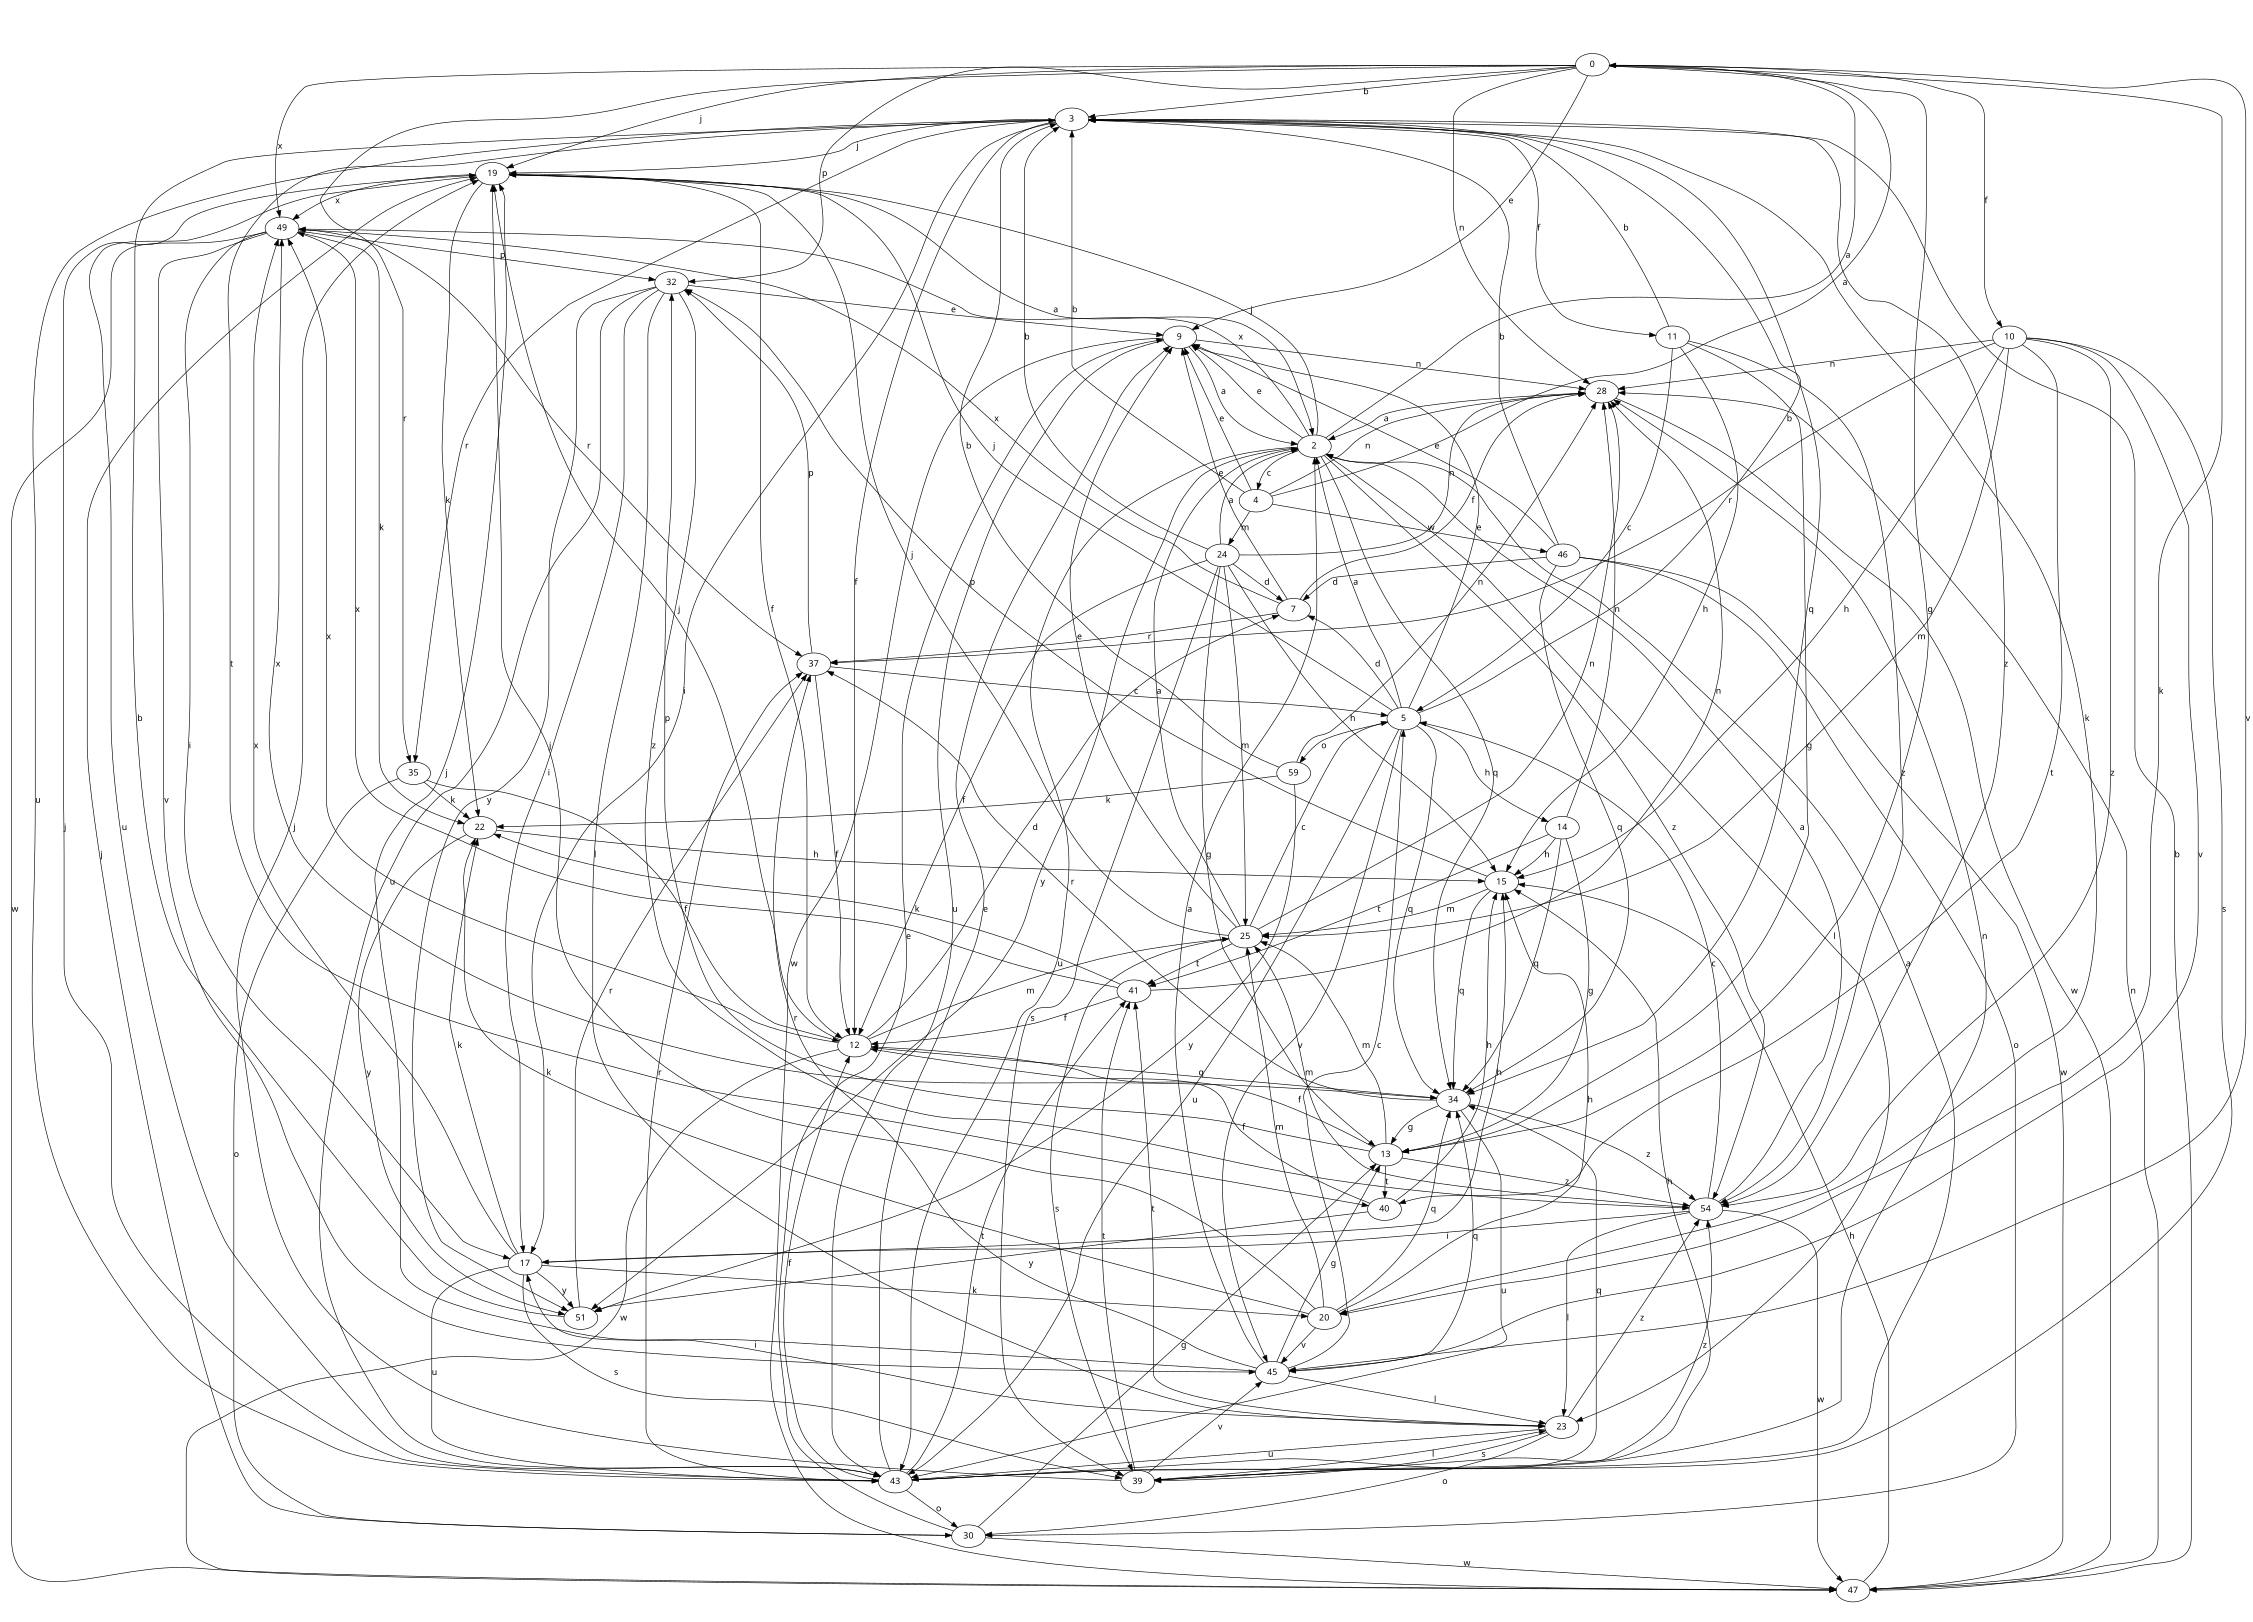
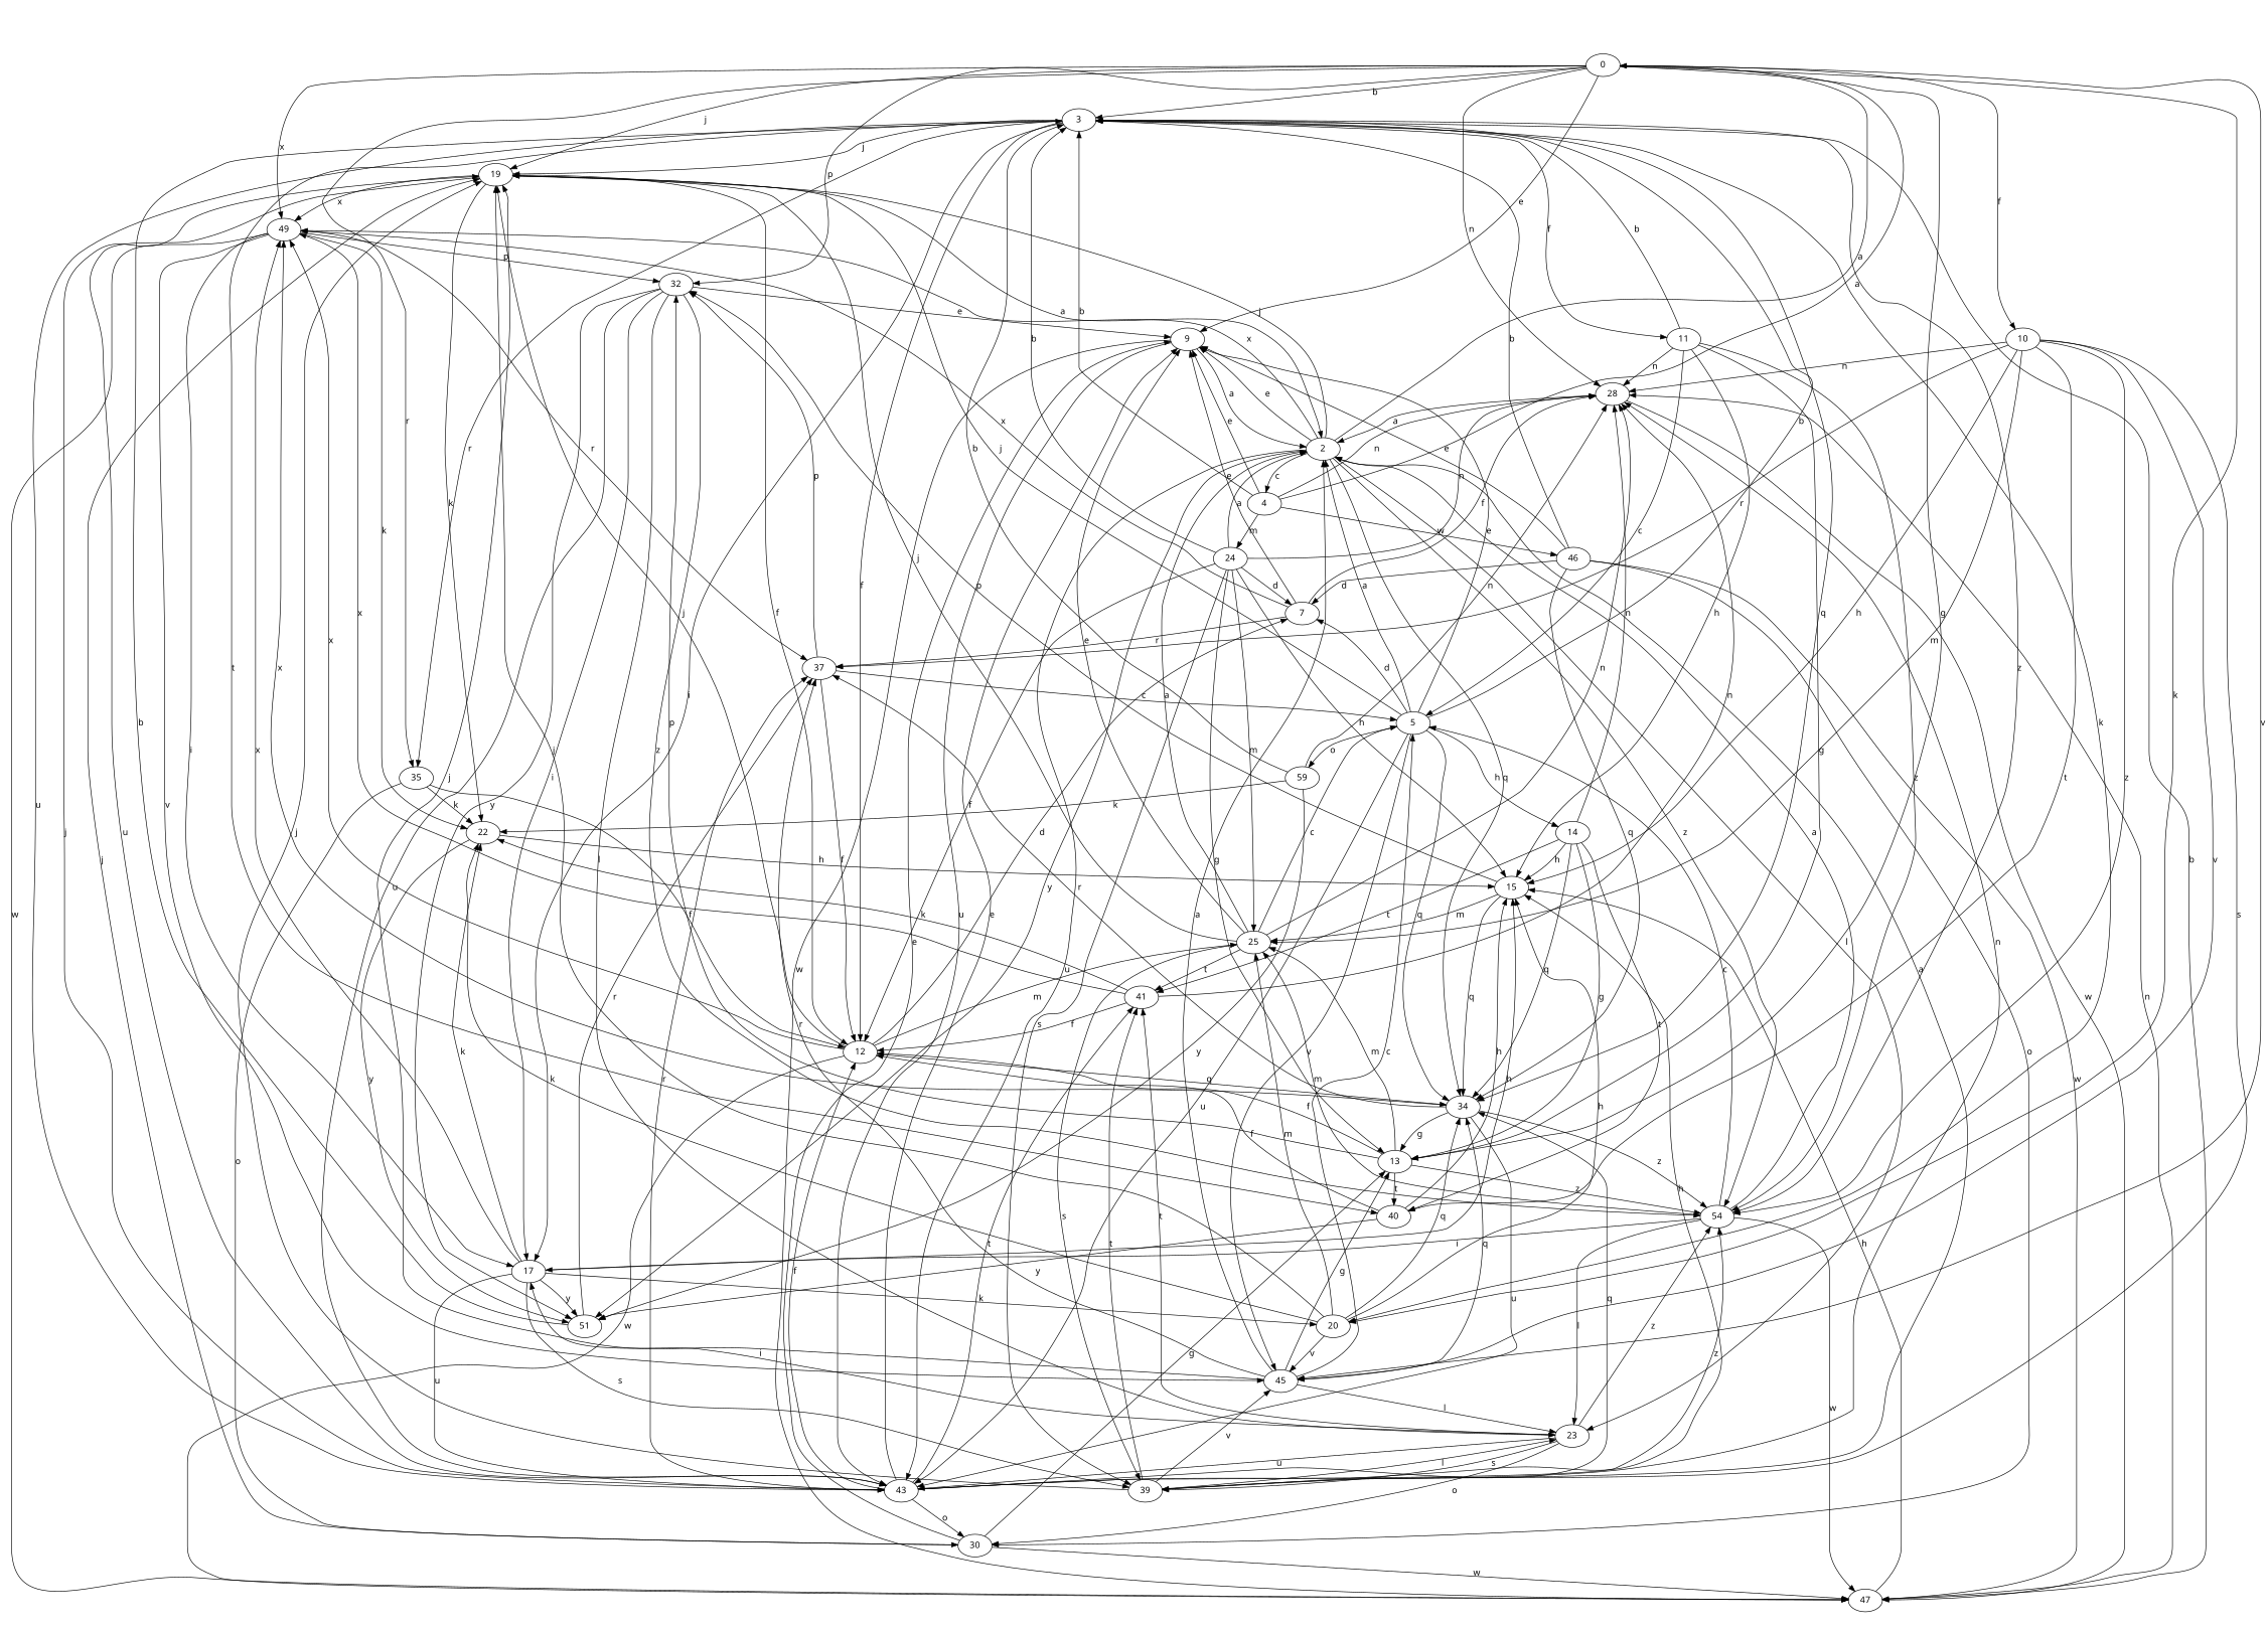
  strict digraph {
    fontname="Noto Sans"
    node [fontname="Noto Sans"]
    edge [fontname="Noto Sans"]
    0
    3
    9
    10
    13
    19
    20
    28
    32
    35
    45
    49
    34
    43
    54
    11
    12
    17
    40
    2
    47
    37
    15
    25
    39
    n26 [label=22]
    23
    51
    30
    5
    4
    24
    46
    41
    7
    14
    n37 [label=59]
    0 -> 3 [label=b]
    0 -> 9 [label=e]
    0 -> 10 [label=f]
    0 -> 13 [label=g]
    0 -> 19 [label=j]
    0 -> 20 [label=k]
    0 -> 28 [label=n]
    0 -> 32 [label=p]
    0 -> 35 [label=r]
    0 -> 45 [label=v]
    0 -> 49 [label=x]
    3 -> 19 [label=j]
    3 -> 20 [label=k]
    3 -> 35 [label=r]
    3 -> 34 [label=q]
    3 -> 43 [label=u]
    3 -> 54 [label=z]
    3 -> 11 [label=f]
    3 -> 12 [label=f]
    3 -> 17 [label=i]
    3 -> 40 [label=t]
-   9 -> 28 [label=n]
+   11 -> 28 [label=n]
    9 -> 43 [label=u]
    9 -> 2 [label=a]
    9 -> 47 [label=w]
    10 -> 28 [label=n]
    10 -> 45 [label=v]
    10 -> 54 [label=z]
    10 -> 40 [label=t]
    10 -> 37 [label=r]
    10 -> 15 [label=h]
    10 -> 25 [label=m]
    10 -> 39 [label=s]
    13 -> 32 [label=p]
    13 -> 54 [label=z]
    13 -> 12 [label=f]
    13 -> 40 [label=t]
    13 -> 25 [label=m]
    19 -> 49 [label=x]
    19 -> 43 [label=u]
    19 -> 12 [label=f]
    19 -> 2 [label=a]
    19 -> n26 [label=k]
    20 -> 19 [label=j]
    20 -> 45 [label=v]
    20 -> 34 [label=q]
    20 -> 15 [label=h]
    20 -> 25 [label=m]
    20 -> n26 [label=k]
    28 -> 2 [label=a]
    28 -> 47 [label=w]
    32 -> 9 [label=e]
    32 -> 43 [label=u]
    32 -> 54 [label=z]
    32 -> 17 [label=i]
    32 -> 23 [label=l]
    32 -> 51 [label=y]
    35 -> 12 [label=f]
    35 -> n26 [label=k]
    35 -> 30 [label=o]
    45 -> 13 [label=g]
    45 -> 19 [label=j]
    45 -> 34 [label=q]
    45 -> 2 [label=a]
    45 -> 37 [label=r]
    45 -> 23 [label=l]
    45 -> 5 [label=c]
    49 -> 32 [label=p]
    49 -> 45 [label=v]
    49 -> 17 [label=i]
    49 -> 47 [label=w]
    49 -> 37 [label=r]
    49 -> n26 [label=k]
    34 -> 13 [label=g]
    34 -> 49 [label=x]
    34 -> 43 [label=u]
    34 -> 54 [label=z]
    34 -> 37 [label=r]
    43 -> 9 [label=e]
    43 -> 19 [label=j]
    43 -> 28 [label=n]
    43 -> 34 [label=q]
    43 -> 54 [label=z]
    43 -> 12 [label=f]
    43 -> 37 [label=r]
    43 -> 30 [label=o]
    43 -> 41 [label=t]
    54 -> 17 [label=i]
    54 -> 2 [label=a]
    54 -> 47 [label=w]
    54 -> 25 [label=m]
    54 -> 23 [label=l]
    54 -> 5 [label=c]
    11 -> 3 [label=b]
    11 -> 13 [label=g]
    11 -> 54 [label=z]
    11 -> 15 [label=h]
    11 -> 5 [label=c]
    12 -> 19 [label=j]
    12 -> 49 [label=x]
    12 -> 34 [label=q]
    12 -> 47 [label=w]
    12 -> 25 [label=m]
    12 -> 7 [label=d]
    17 -> 20 [label=k]
    17 -> 49 [label=x]
    17 -> 43 [label=u]
    17 -> 15 [label=h]
    17 -> 39 [label=s]
    17 -> n26 [label=k]
    17 -> 51 [label=y]
    40 -> 12 [label=f]
    40 -> 15 [label=h]
    40 -> 51 [label=y]
    2 -> 0 [label=a]
    2 -> 9 [label=e]
    2 -> 19 [label=j]
    2 -> 49 [label=x]
    2 -> 34 [label=q]
    2 -> 43 [label=u]
    2 -> 54 [label=z]
    2 -> 23 [label=l]
    2 -> 51 [label=y]
    2 -> 4 [label=c]
    47 -> 3 [label=b]
    47 -> 28 [label=n]
    47 -> 15 [label=h]
    37 -> 32 [label=p]
    37 -> 12 [label=f]
    37 -> 5 [label=c]
    15 -> 32 [label=p]
    15 -> 34 [label=q]
    15 -> 25 [label=m]
    25 -> 9 [label=e]
    25 -> 19 [label=j]
    25 -> 28 [label=n]
    25 -> 2 [label=a]
    25 -> 39 [label=s]
    25 -> 5 [label=c]
    25 -> 41 [label=t]
    39 -> 19 [label=j]
    39 -> 45 [label=v]
    39 -> 2 [label=a]
    39 -> 15 [label=h]
    39 -> 23 [label=l]
    39 -> 41 [label=t]
    n26 -> 15 [label=h]
    n26 -> 51 [label=y]
    23 -> 43 [label=u]
    23 -> 54 [label=z]
    23 -> 17 [label=i]
    23 -> 39 [label=s]
    23 -> 30 [label=o]
    23 -> 41 [label=t]
    51 -> 3 [label=b]
    51 -> 37 [label=r]
    30 -> 9 [label=e]
    30 -> 13 [label=g]
    30 -> 19 [label=j]
    30 -> 47 [label=w]
    5 -> 3 [label=b]
    5 -> 9 [label=e]
    5 -> 19 [label=j]
    5 -> 45 [label=v]
    5 -> 34 [label=q]
    5 -> 43 [label=u]
    5 -> 2 [label=a]
    5 -> 7 [label=d]
    5 -> 14 [label=h]
    5 -> n37 [label=o]
    4 -> 0 [label=a]
    4 -> 3 [label=b]
    4 -> 9 [label=e]
    4 -> 28 [label=n]
    4 -> 24 [label=m]
    4 -> 46 [label=w]
    24 -> 3 [label=b]
    24 -> 13 [label=g]
    24 -> 28 [label=n]
    24 -> 12 [label=f]
    24 -> 2 [label=a]
    24 -> 15 [label=h]
    24 -> 25 [label=m]
    24 -> 39 [label=s]
    24 -> 7 [label=d]
    46 -> 3 [label=b]
    46 -> 9 [label=e]
    46 -> 34 [label=q]
    46 -> 47 [label=w]
    46 -> 30 [label=o]
    46 -> 7 [label=d]
    41 -> 28 [label=n]
    41 -> 49 [label=x]
    41 -> 12 [label=f]
    41 -> n26 [label=k]
    7 -> 9 [label=e]
    7 -> 28 [label=f]
    7 -> 49 [label=x]
    7 -> 37 [label=r]
    14 -> 13 [label=g]
    14 -> 28 [label=n]
    14 -> 34 [label=q]
+   14 -> 40 [label=t]
    14 -> 15 [label=h]
    14 -> 41 [label=t]
    n37 -> 3 [label=b]
    n37 -> 28 [label=n]
    n37 -> n26 [label=k]
    n37 -> 51 [label=y]
  }
